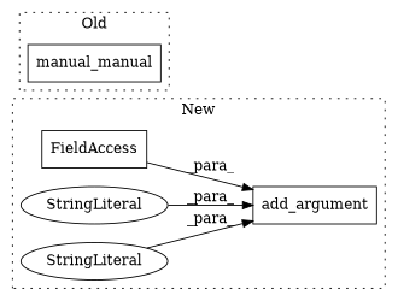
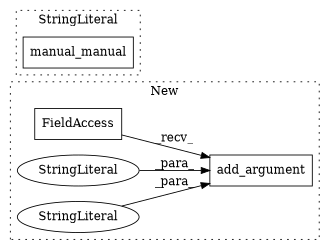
  digraph {
    rankdir=LR
    node [a=32 shape=box]
    n1 [l="13,1" label=add_argument s="1254,1331"]
    n2 [a=22 l=6 label=FieldAccess s=1247]
    n3 [a=45 l=33 label=StringLiteral s=1285 shape=ellipse]
    n4 [a=45 l=17 label=StringLiteral s=1267 shape=ellipse]
    n5 [l="12,1" label=manual_manual s="1726,1746"]
    subgraph cluster_1 {
      label=New
      style=dotted
      n1
      n2
      n3
      n4
    }
    subgraph cluster_2 {
-     label=Old
+     label=StringLiteral
      style=dotted
      n5
    }
-   n2 -> n1 [label=_para_]
+   n2 -> n1 [label=_recv_]
    n3 -> n1 [label=_para_]
    n4 -> n1 [label=_para_]
  }
